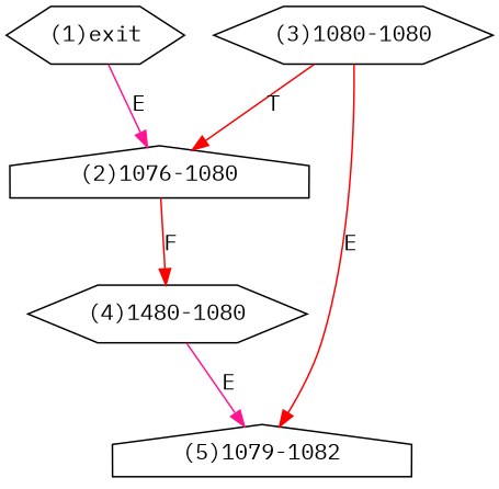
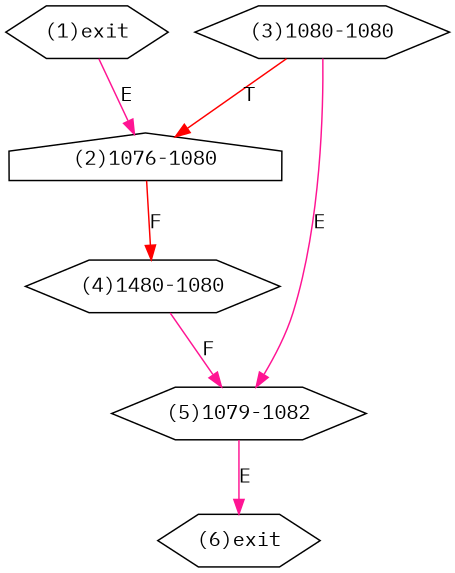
  digraph {
    fontname="IBM Plex Mono"
    node [fontname="IBM Plex Mono" shape=hexagon]
    edge [color=deeppink fontname="IBM Plex Mono"]
    n1 [label="(1)exit"]
    n2 [label="(2)1076-1080" shape=house]
    n3 [label="(4)1480-1080"]
    n4 [label="(3)1080-1080"]
-   n5 [label="(5)1079-1082" shape=house]
+   n5 [label="(5)1079-1082"]
+   n6 [label="(6)exit"]
    n1 -> n2 [label=E]
    n2 -> n3 [color=red label=F]
-   n3 -> n5 [label=E]
+   n3 -> n5 [label=F]
    n4 -> n2 [color=red label=T]
-   n4 -> n5 [color=red label=E]
+   n4 -> n5 [label=E]
+   n5 -> n6 [label=E]
  }
